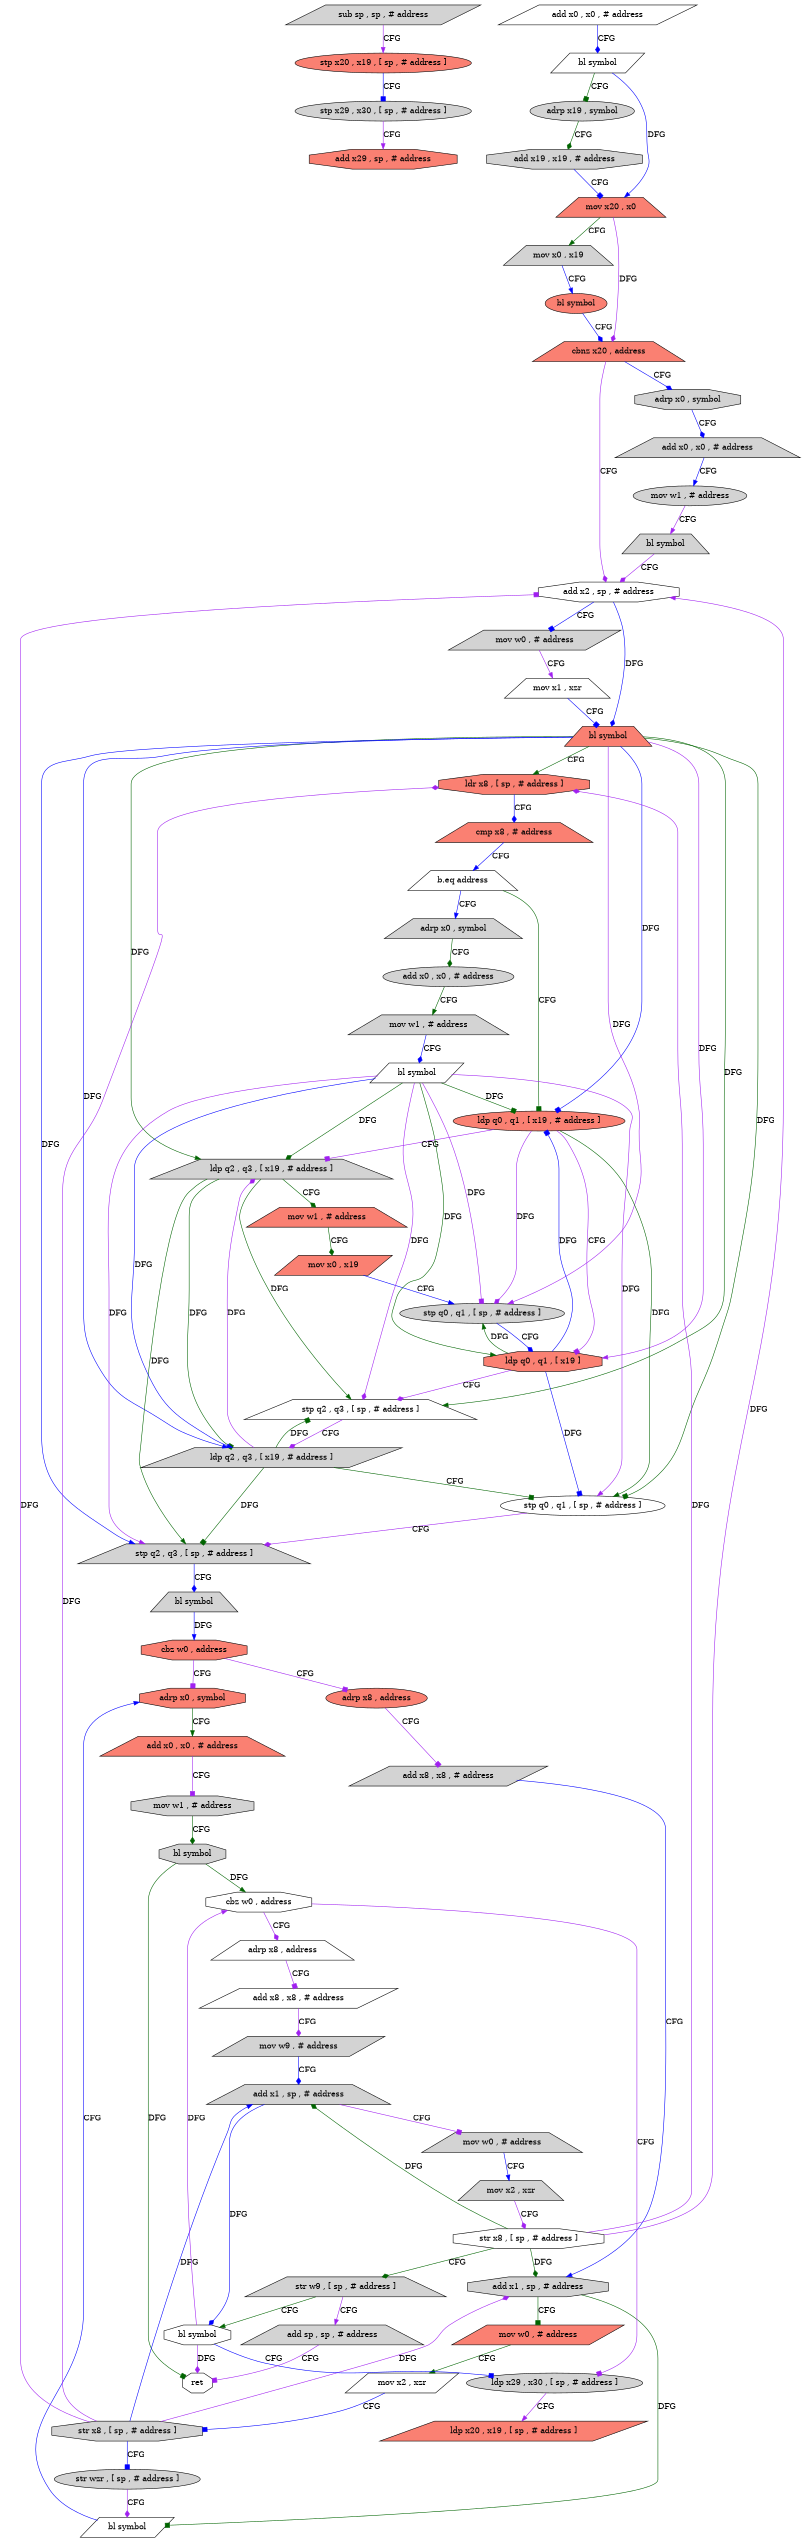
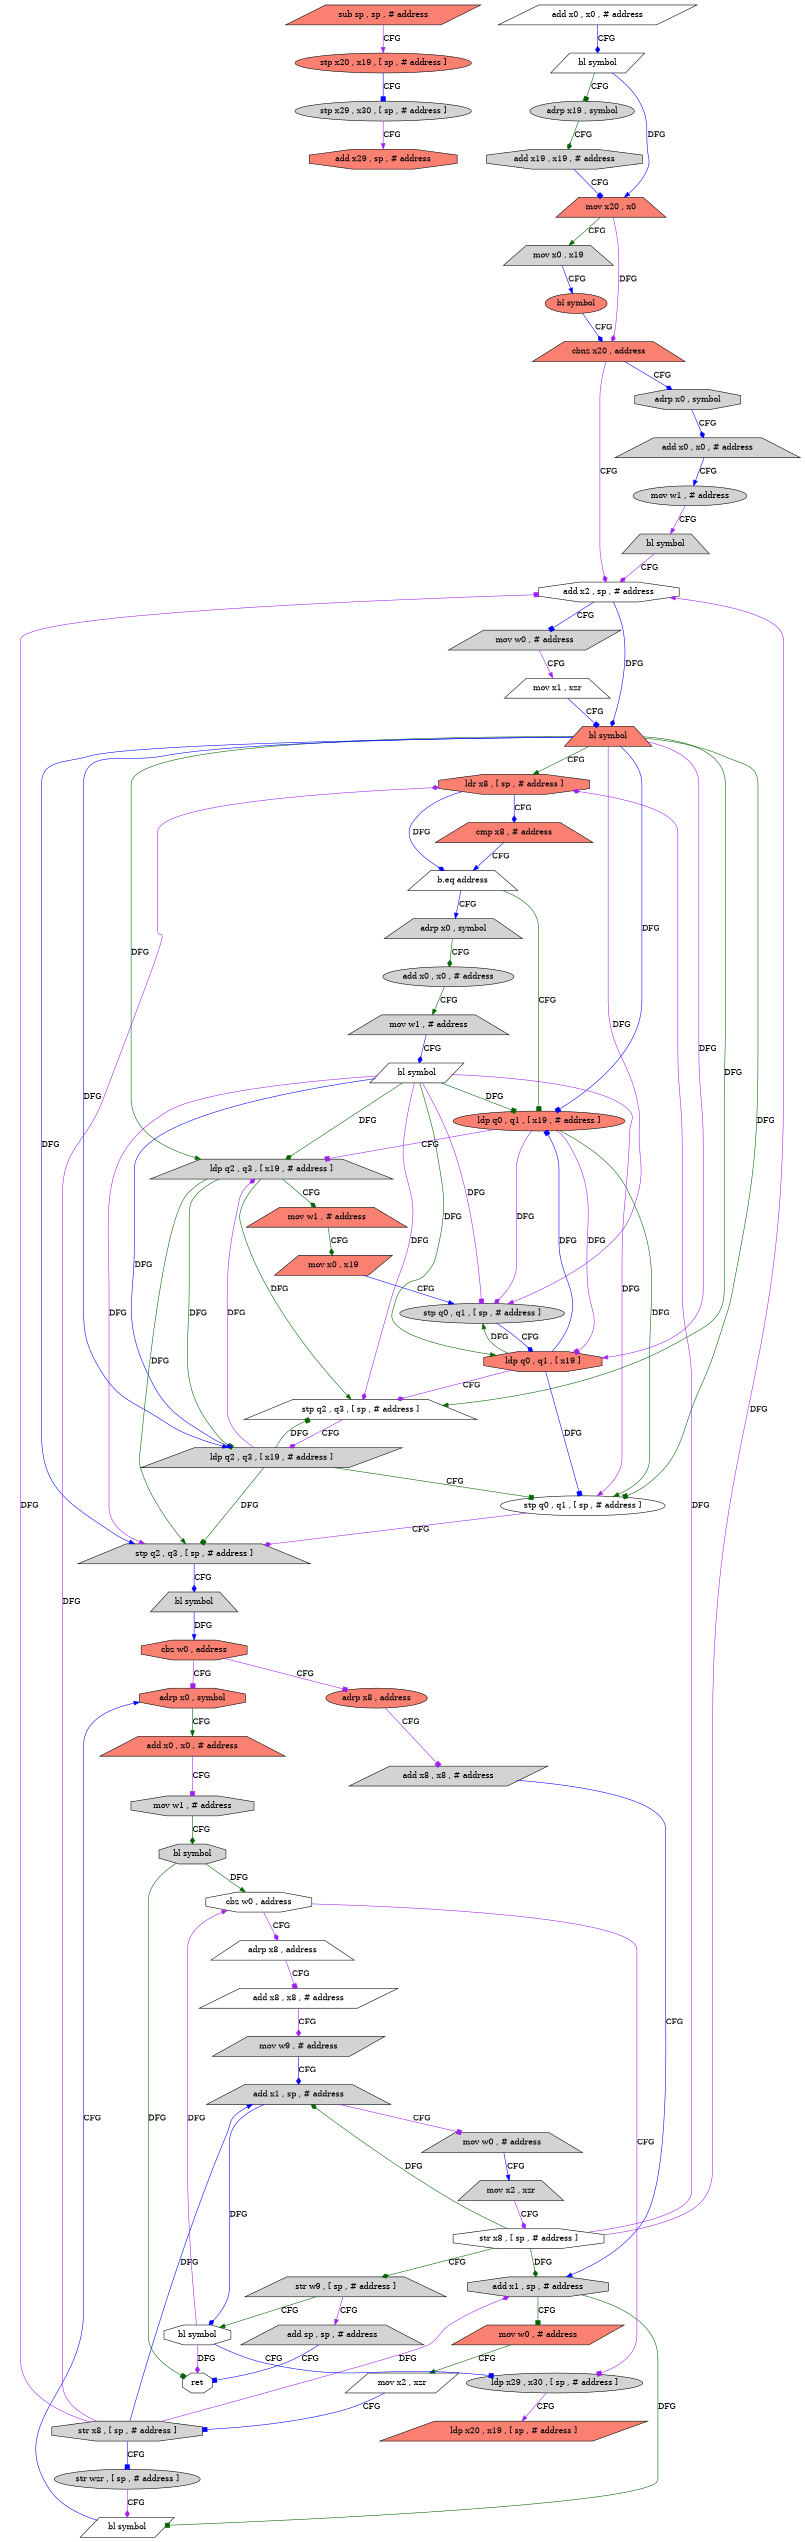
  digraph {
    node [fillcolor=lightgrey shape=trapezium style=filled]
    edge [arrowhead=normal color=purple]
-   n1 [label="sub sp , sp , # address" shape=parallelogram]
+   n1 [fillcolor=salmon label="sub sp , sp , # address" shape=parallelogram]
    n2 [fillcolor=salmon label="stp x20 , x19 , [ sp , # address ]" shape=ellipse]
    n3 [label="stp x29 , x30 , [ sp , # address ]" shape=ellipse]
    n4 [fillcolor=salmon label="add x29 , sp , # address" shape=octagon]
    n5 [fillcolor=white label="add x0 , x0 , # address" shape=parallelogram]
    n6 [fillcolor=white label="bl symbol" shape=parallelogram]
    n7 [label="adrp x19 , symbol" shape=ellipse]
    n8 [fillcolor=salmon label="mov x20 , x0"]
    n9 [label="add x19 , x19 , # address" shape=octagon]
    n10 [label="mov x0 , x19"]
    n11 [fillcolor=salmon label="cbnz x20 , address"]
    n12 [fillcolor=salmon label="bl symbol" shape=ellipse]
    n13 [fillcolor=white label="add x2 , sp , # address" shape=octagon]
    n14 [label="adrp x0 , symbol" shape=octagon]
    n15 [label="mov w0 , # address" shape=parallelogram]
    n16 [fillcolor=salmon label="bl symbol"]
    n17 [label="add x0 , x0 , # address"]
    n18 [fillcolor=white label="mov x1 , xzr"]
    n19 [fillcolor=salmon label="ldr x8 , [ sp , # address ]" shape=octagon]
    n20 [fillcolor=salmon label="ldp q0 , q1 , [ x19 , # address ]" shape=ellipse]
    n21 [label="ldp q2 , q3 , [ x19 , # address ]"]
    n22 [label="stp q0 , q1 , [ sp , # address ]" shape=ellipse]
    n23 [fillcolor=salmon label="ldp q0 , q1 , [ x19 ]" shape=octagon]
    n24 [fillcolor=white label="stp q2 , q3 , [ sp , # address ]"]
    n25 [label="ldp q2 , q3 , [ x19 , # address ]" shape=parallelogram]
    n26 [fillcolor=white label="stp q0 , q1 , [ sp , # address ]" shape=ellipse]
    n27 [label="stp q2 , q3 , [ sp , # address ]"]
    n28 [label="mov w1 , # address" shape=ellipse]
    n29 [fillcolor=salmon label="cmp x8 , # address"]
    n30 [fillcolor=white label="b.eq address"]
    n31 [fillcolor=salmon label="mov w1 , # address"]
    n32 [label="bl symbol"]
    n33 [label="adrp x0 , symbol"]
    n34 [label="add x0 , x0 , # address" shape=ellipse]
    n35 [label="mov w1 , # address"]
    n36 [label="bl symbol"]
    n37 [fillcolor=salmon label="mov x0 , x19" shape=parallelogram]
    n38 [fillcolor=salmon label="cbz w0 , address" shape=octagon]
    n39 [fillcolor=salmon label="adrp x0 , symbol" shape=octagon]
    n40 [fillcolor=salmon label="adrp x8 , address" shape=ellipse]
    n41 [fillcolor=salmon label="add x0 , x0 , # address"]
    n42 [label="add x8 , x8 , # address" shape=parallelogram]
    n43 [label="mov w1 , # address" shape=octagon]
    n44 [label="add x1 , sp , # address" shape=octagon]
    n45 [fillcolor=white label="bl symbol" shape=parallelogram]
    n46 [label="bl symbol" shape=octagon]
    n47 [fillcolor=white label="cbz w0 , address" shape=octagon]
    n48 [fillcolor=white label=ret shape=octagon]
    n49 [label="ldp x29 , x30 , [ sp , # address ]" shape=ellipse]
    n50 [fillcolor=white label="adrp x8 , address"]
    n51 [fillcolor=salmon label="ldp x20 , x19 , [ sp , # address ]" shape=parallelogram]
    n52 [fillcolor=white label="add x8 , x8 , # address" shape=parallelogram]
    n53 [label="mov w9 , # address" shape=parallelogram]
    n54 [fillcolor=salmon label="mov w0 , # address" shape=parallelogram]
    n55 [fillcolor=white label="bl symbol" shape=parallelogram]
    n56 [fillcolor=white label="mov x2 , xzr" shape=parallelogram]
    n57 [label="str x8 , [ sp , # address ]" shape=octagon]
    n58 [label="str wzr , [ sp , # address ]" shape=ellipse]
    n59 [label="add x1 , sp , # address"]
    n60 [label="mov w0 , # address"]
    n61 [fillcolor=white label="bl symbol" shape=octagon]
    n62 [label="add sp , sp , # address"]
    n63 [label="mov x2 , xzr"]
    n64 [fillcolor=white label="str x8 , [ sp , # address ]" shape=octagon]
    n65 [label="str w9 , [ sp , # address ]"]
    n1 -> n2 [label=CFG]
    n2 -> n3 [arrowhead=box color=blue label=CFG]
    n3 -> n4 [label=CFG]
    n5 -> n6 [arrowhead=diamond color=blue label=CFG]
    n6 -> n7 [arrowhead=box color=darkgreen label=CFG]
    n6 -> n8 [color=blue label=DFG]
    n7 -> n9 [arrowhead=diamond color=darkgreen label=CFG]
    n8 -> n10 [color=darkgreen label=CFG]
    n8 -> n11 [arrowhead=diamond label=DFG]
    n9 -> n8 [arrowhead=box color=blue label=CFG]
    n10 -> n12 [color=blue label=CFG]
    n11 -> n13 [arrowhead=diamond label=CFG]
    n11 -> n14 [arrowhead=diamond color=blue label=CFG]
    n12 -> n11 [arrowhead=diamond color=blue label=CFG]
    n13 -> n15 [arrowhead=box color=blue label=CFG]
    n13 -> n16 [arrowhead=diamond color=blue label=DFG]
    n14 -> n17 [arrowhead=diamond color=blue label=CFG]
    n15 -> n18 [label=CFG]
    n16 -> n19 [color=darkgreen label=CFG]
    n16 -> n20 [arrowhead=box color=blue label=DFG]
    n16 -> n21 [color=darkgreen label=DFG]
    n16 -> n22 [label=DFG]
    n16 -> n23 [label=DFG]
    n16 -> n24 [color=darkgreen label=DFG]
    n16 -> n25 [color=blue label=DFG]
    n16 -> n26 [arrowhead=box color=darkgreen label=DFG]
    n16 -> n27 [color=blue label=DFG]
    n17 -> n28 [color=blue label=CFG]
    n18 -> n16 [arrowhead=box color=blue label=CFG]
    n19 -> n29 [arrowhead=diamond color=blue label=CFG]
+   n19 -> n30 [arrowhead=diamond color=blue label=DFG]
    n20 -> n21 [arrowhead=box label=CFG]
    n20 -> n22 [arrowhead=diamond label=DFG]
-   n20 -> n23 [arrowhead=box label=CFG]
+   n20 -> n23 [arrowhead=box label=DFG]
    n20 -> n26 [color=darkgreen label=DFG]
    n21 -> n24 [color=darkgreen label=DFG]
    n21 -> n25 [arrowhead=box color=darkgreen label=DFG]
    n21 -> n27 [color=darkgreen label=DFG]
    n21 -> n31 [arrowhead=diamond color=darkgreen label=CFG]
    n22 -> n23 [arrowhead=diamond color=blue label=CFG]
    n23 -> n20 [arrowhead=box color=blue label=DFG]
    n23 -> n22 [color=darkgreen label=DFG]
    n23 -> n24 [arrowhead=diamond label=CFG]
    n23 -> n26 [arrowhead=box color=blue label=DFG]
    n24 -> n25 [arrowhead=diamond label=CFG]
    n25 -> n21 [arrowhead=diamond label=DFG]
    n25 -> n24 [arrowhead=box color=darkgreen label=DFG]
    n25 -> n26 [arrowhead=box color=darkgreen label=CFG]
    n25 -> n27 [arrowhead=box color=darkgreen label=DFG]
    n26 -> n27 [arrowhead=diamond label=CFG]
    n27 -> n32 [arrowhead=diamond color=blue label=CFG]
    n28 -> n36 [label=CFG]
    n29 -> n30 [color=blue label=CFG]
    n30 -> n20 [arrowhead=box color=darkgreen label=CFG]
    n30 -> n33 [color=blue label=CFG]
    n31 -> n37 [arrowhead=diamond color=darkgreen label=CFG]
    n32 -> n38 [color=blue label=DFG]
    n33 -> n34 [arrowhead=diamond color=darkgreen label=CFG]
    n34 -> n35 [color=darkgreen label=CFG]
    n35 -> n45 [arrowhead=diamond color=blue label=CFG]
    n36 -> n13 [arrowhead=diamond label=CFG]
    n37 -> n22 [color=blue label=CFG]
    n38 -> n39 [arrowhead=box label=CFG]
    n38 -> n40 [arrowhead=box label=CFG]
    n39 -> n41 [color=darkgreen label=CFG]
    n40 -> n42 [arrowhead=box label=CFG]
    n41 -> n43 [arrowhead=box label=CFG]
    n42 -> n44 [color=blue label=CFG]
    n43 -> n46 [arrowhead=diamond color=darkgreen label=CFG]
    n44 -> n54 [arrowhead=box color=darkgreen label=CFG]
    n44 -> n55 [arrowhead=box color=darkgreen label=DFG]
    n45 -> n20 [arrowhead=box color=darkgreen label=DFG]
    n45 -> n21 [arrowhead=diamond color=darkgreen label=DFG]
    n45 -> n22 [arrowhead=box label=DFG]
    n45 -> n23 [color=darkgreen label=DFG]
    n45 -> n24 [arrowhead=diamond label=DFG]
    n45 -> n25 [color=blue label=DFG]
    n45 -> n26 [label=DFG]
    n45 -> n27 [label=DFG]
    n46 -> n47 [color=darkgreen label=DFG]
    n46 -> n48 [arrowhead=box color=darkgreen label=DFG]
    n47 -> n49 [arrowhead=box label=CFG]
    n47 -> n50 [arrowhead=diamond label=CFG]
    n49 -> n51 [label=CFG]
    n50 -> n52 [arrowhead=box label=CFG]
    n52 -> n53 [arrowhead=diamond label=CFG]
    n53 -> n59 [arrowhead=diamond color=blue label=CFG]
    n54 -> n56 [color=darkgreen label=CFG]
    n55 -> n39 [color=blue label=CFG]
    n56 -> n57 [arrowhead=box color=blue label=CFG]
    n57 -> n13 [arrowhead=box label=DFG]
    n57 -> n19 [arrowhead=diamond label=DFG]
    n57 -> n44 [arrowhead=diamond label=DFG]
    n57 -> n58 [arrowhead=box color=blue label=CFG]
    n57 -> n59 [color=blue label=DFG]
    n58 -> n55 [arrowhead=diamond label=CFG]
    n59 -> n60 [arrowhead=box label=CFG]
    n59 -> n61 [arrowhead=diamond color=blue label=DFG]
    n60 -> n63 [color=blue label=CFG]
    n61 -> n47 [label=DFG]
    n61 -> n48 [arrowhead=diamond label=DFG]
    n61 -> n49 [arrowhead=box color=blue label=CFG]
-   n62 -> n48 [arrowhead=box label=CFG]
+   n62 -> n48 [arrowhead=box color=blue label=CFG]
    n63 -> n64 [arrowhead=diamond label=CFG]
    n64 -> n13 [label=DFG]
    n64 -> n19 [arrowhead=diamond label=DFG]
    n64 -> n44 [arrowhead=diamond color=darkgreen label=DFG]
    n64 -> n59 [arrowhead=diamond color=darkgreen label=DFG]
    n64 -> n65 [arrowhead=diamond color=darkgreen label=CFG]
    n65 -> n61 [color=darkgreen label=CFG]
    n65 -> n62 [label=CFG]
  }
